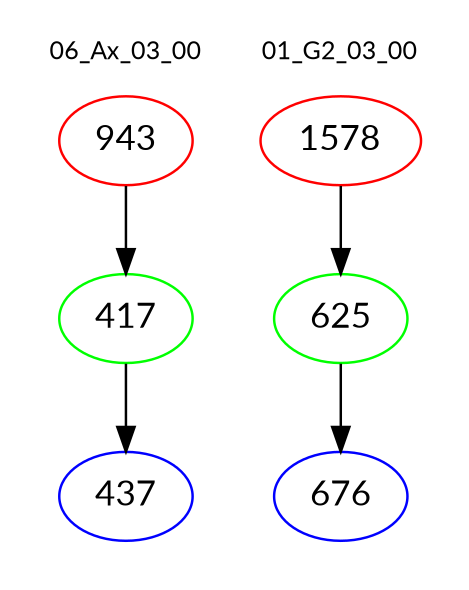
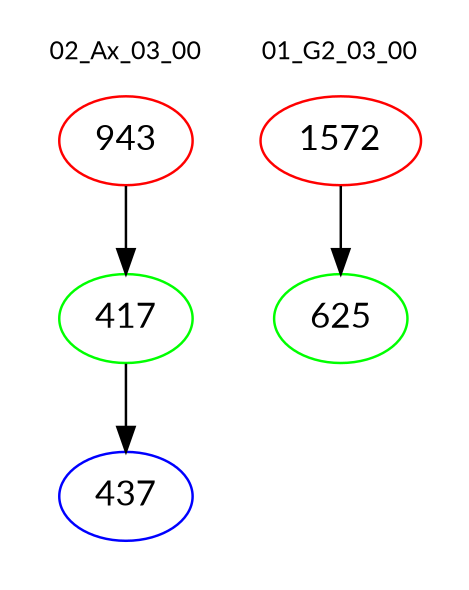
  digraph {
    fontname=Lato
    node [color=green fontname=Lato]
    edge [color=black fontname=Lato]
    n1 [label=417]
    n2 [color=blue label=437]
    n3 [color=red label=943]
    n4 [label=625]
-   n5 [color=blue label=676]
-   n6 [color=red label=1578]
+   n6 [color=red label=1572]
    subgraph cluster_1 {
      color=white
      fontsize=10
-     label="06_Ax_03_00"
+     label="02_Ax_03_00"
      n1
      n2
      n3
    }
    subgraph cluster_2 {
      color=white
      fontsize=10
      label="01_G2_03_00"
      n4
-     n5
      n6
    }
    n1 -> n2
    n3 -> n1
-   n4 -> n5
    n6 -> n4
  }
